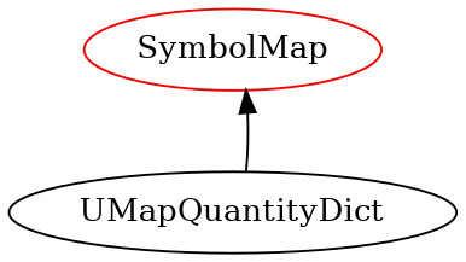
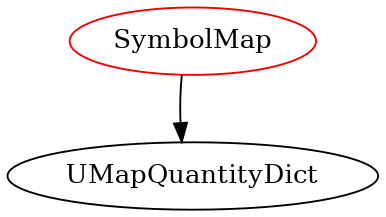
  digraph {
    n1 [color=red2 label=SymbolMap shape=oval]
    UMapQuantityDict
-   UMapQuantityDict -> n1
+   n1 -> UMapQuantityDict
  }
